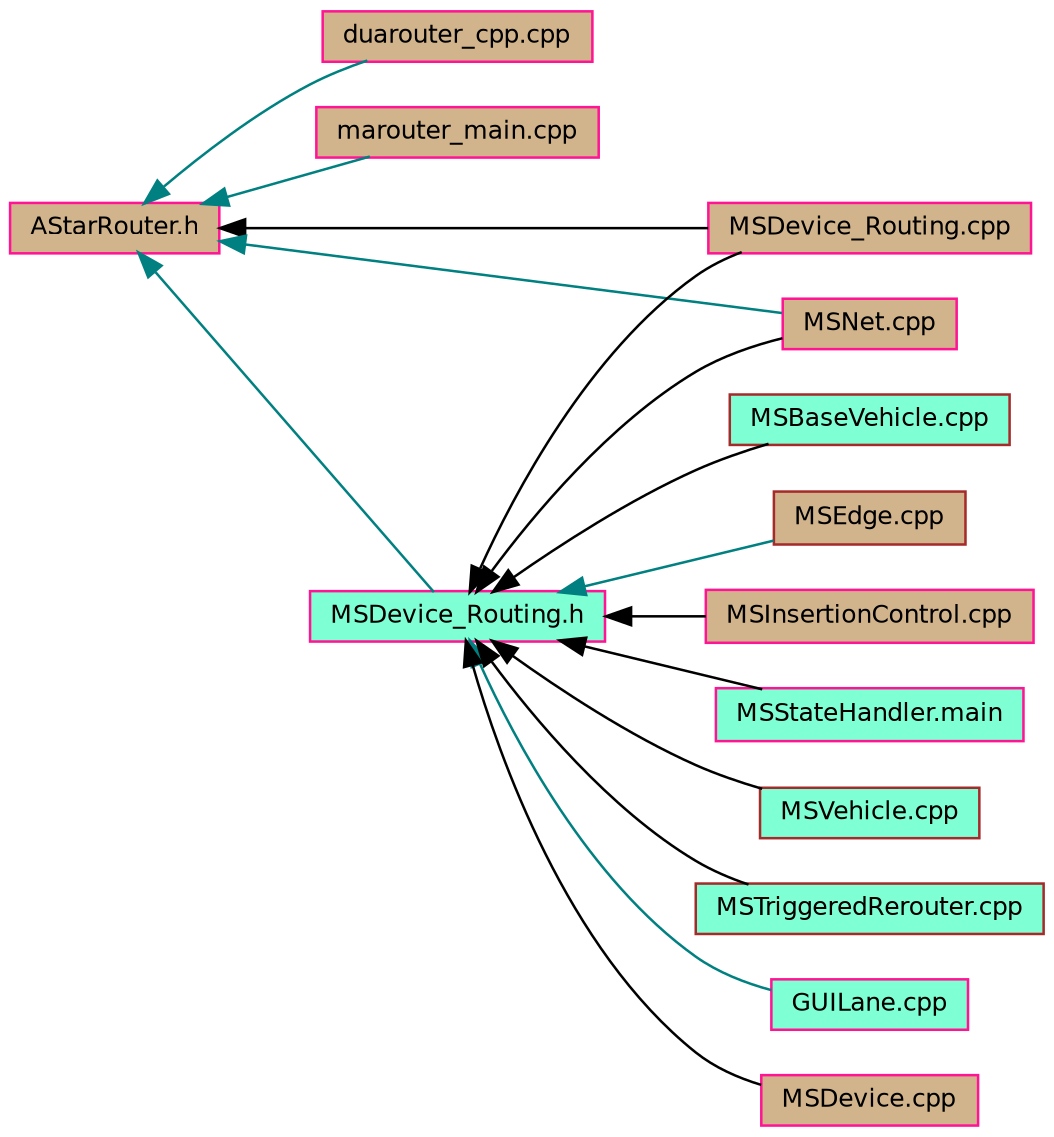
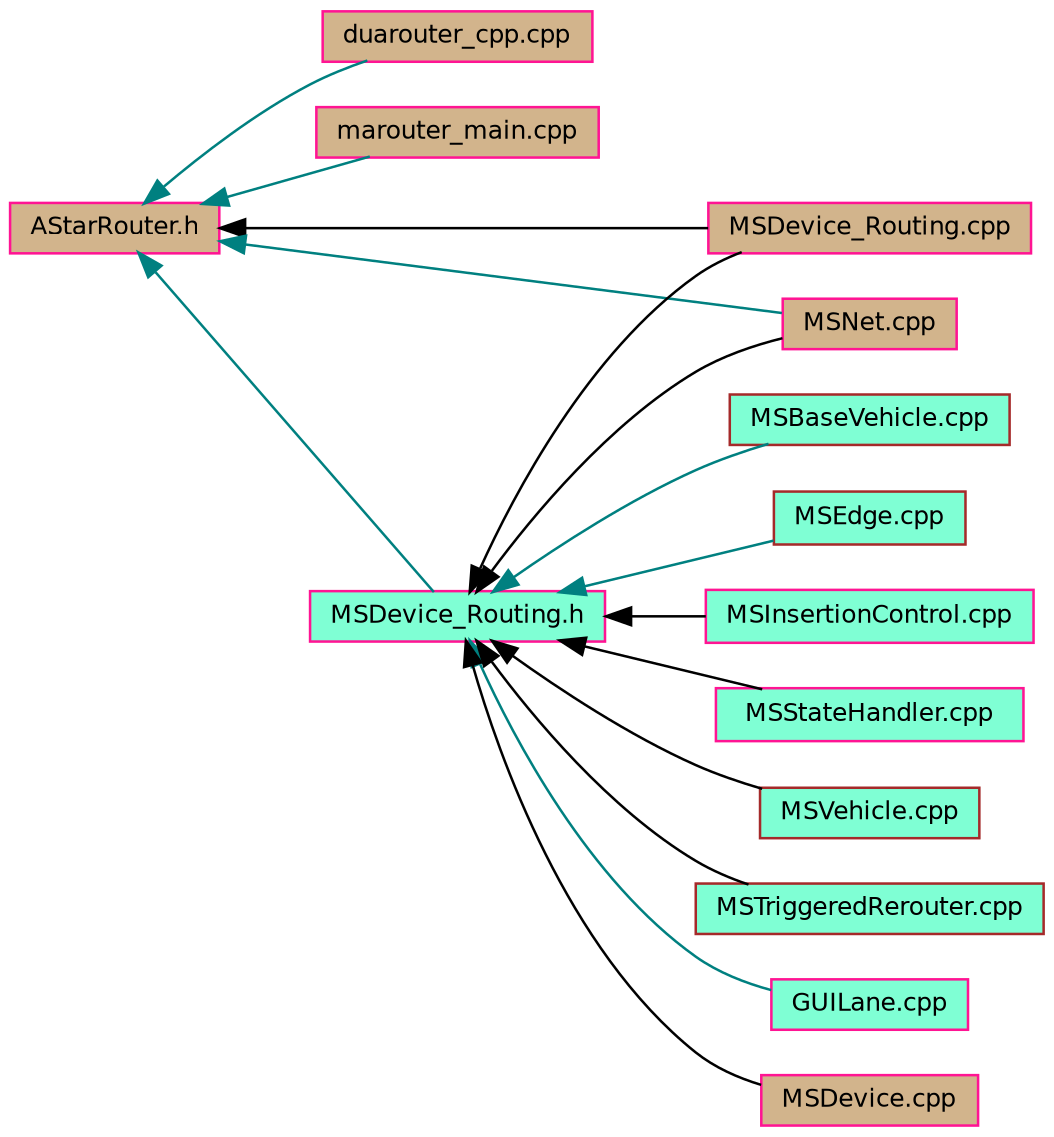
  digraph {
    rankdir=LR
    node [color=deeppink fillcolor=tan fontname=Helvetica fontsize=10 shape=record style=filled]
    edge [color=black dir=back fontname=Helvetica fontsize=10 labelfontname=Helvetica labelfontsize=10 style=solid]
    n1 [fontcolor=black height=0.2 label="AStarRouter.h" width=0.4]
    n2 [height=0.2 label="duarouter_cpp.cpp" width=0.4]
    n3 [height=0.2 label="marouter_main.cpp" width=0.4]
    n4 [fillcolor=aquamarine height=0.2 label="MSDevice_Routing.h" width=0.4]
    n5 [height=0.2 label="MSDevice_Routing.cpp" width=0.4]
    n6 [height=0.2 label="MSNet.cpp" width=0.4]
    n7 [fillcolor=aquamarine height=0.2 label="GUILane.cpp" width=0.4]
    n8 [height=0.2 label="MSDevice.cpp" width=0.4]
    n9 [color=brown fillcolor=aquamarine height=0.2 label="MSBaseVehicle.cpp" width=0.4]
-   n10 [color=brown height=0.2 label="MSEdge.cpp" width=0.4]
-   n11 [height=0.2 label="MSInsertionControl.cpp" width=0.4]
-   n12 [fillcolor=aquamarine height=0.2 label="MSStateHandler.main" width=0.4]
+   n10 [color=brown fillcolor=aquamarine height=0.2 label="MSEdge.cpp" width=0.4]
+   n11 [fillcolor=aquamarine height=0.2 label="MSInsertionControl.cpp" width=0.4]
+   n12 [fillcolor=aquamarine height=0.2 label="MSStateHandler.cpp" width=0.4]
    n13 [color=brown fillcolor=aquamarine height=0.2 label="MSVehicle.cpp" width=0.4]
    n14 [color=brown fillcolor=aquamarine height=0.2 label="MSTriggeredRerouter.cpp" width=0.4]
    n1 -> n2 [color=teal]
    n1 -> n3 [color=teal]
    n1 -> n4 [color=teal]
    n1 -> n5
    n1 -> n6 [color=teal]
    n4 -> n5
    n4 -> n6
    n4 -> n7 [color=teal]
    n4 -> n8
-   n4 -> n9
+   n4 -> n9 [color=teal]
    n4 -> n10 [color=teal]
    n4 -> n11
    n4 -> n12
    n4 -> n13
    n4 -> n14
  }
